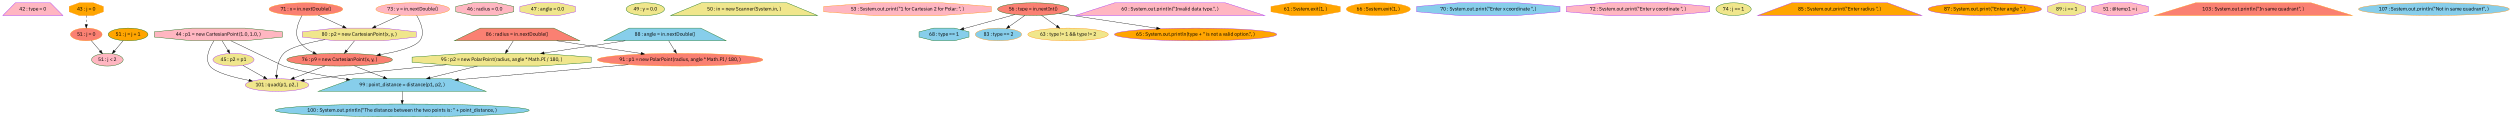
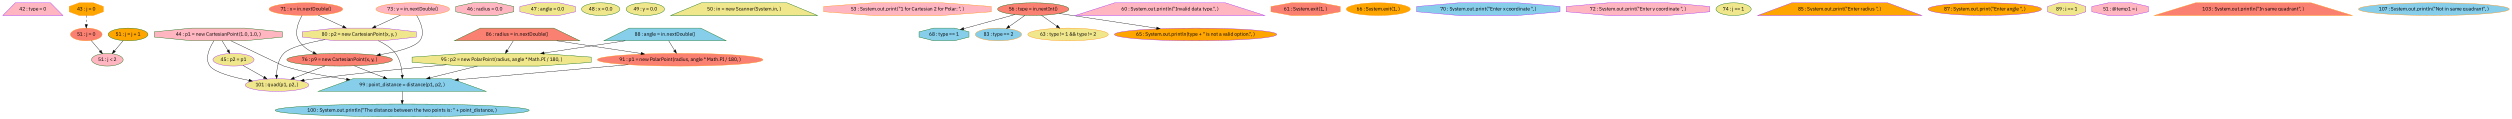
  digraph {
    fontname="IBM Plex Sans"
    node [color=darkgreen fillcolor=khaki fontname="IBM Plex Sans" shape=ellipse style=filled]
    edge [fontname="IBM Plex Sans"]
    "42 : type = 0" [color=purple fillcolor=lightpink shape=trapezium]
    "43 : j = 0" [color=darkorange fillcolor=orange shape=octagon]
    "51 : j = 0" [color=darkorange fillcolor=salmon]
    "51 : j < 2" [fillcolor=lightpink]
    "44 : p1 = new CartesianPoint(1.0, 1.0, )" [fillcolor=lightpink shape=octagon]
    "45 : p2 = p1" [color=purple]
    "101 : quad(p1, p2, )" [color=purple]
    "99 : point_distance = distance(p1, p2, )" [fillcolor=skyblue shape=trapezium]
    "100 : System.out.println(\"The distance between the two points is: \" + point_distance, )" [fillcolor=skyblue]
    "46 : radius = 0.0" [fillcolor=lightpink shape=octagon]
    "47 : angle = 0.0" [color=purple shape=octagon]
+   "48 : x = 0.0"
    "49 : y = 0.0"
    "50 : in = new Scanner(System.in, )" [shape=trapezium]
    "53 : System.out.print(\"1 for Cartesian 2 for Polar: \", )" [color=darkorange fillcolor=lightpink shape=octagon]
    "56 : type = in.nextInt()" [fillcolor=salmon]
    "68 : type == 1" [fillcolor=skyblue shape=octagon]
    "83 : type == 2" [color=darkorange fillcolor=skyblue]
    "63 : type != 1 && type != 2" [color=darkorange]
    "65 : System.out.println(type + \" is not a valid option.\", )" [color=purple fillcolor=orange]
    "60 : System.out.println(\"Invalid data type.\", )" [color=purple fillcolor=lightpink shape=trapezium]
-   "61 : System.exit(1, )" [color=darkorange fillcolor=orange shape=octagon]
+   "61 : System.exit(1, )" [color=darkorange fillcolor=salmon shape=octagon]
    "66 : System.exit(1, )" [color=darkorange fillcolor=orange]
    "70 : System.out.print(\"Enter x coordinate \", )" [color=purple fillcolor=skyblue shape=octagon]
    "71 : x = in.nextDouble()" [color=darkorange fillcolor=salmon]
    n26 [fillcolor=salmon label="76 : p9 = new CartesianPoint(x, y, )"]
    "80 : p2 = new CartesianPoint(x, y, )" [color=purple shape=octagon]
    "72 : System.out.print(\"Enter y coordinate \", )" [color=purple fillcolor=lightpink shape=octagon]
    "73 : y = in.nextDouble()" [color=darkorange fillcolor=lightpink]
    "74 : j == 1"
    "85 : System.out.print(\"Enter radius \", )" [color=purple fillcolor=orange shape=trapezium]
    "86 : radius = in.nextDouble()" [fillcolor=salmon shape=trapezium]
    "91 : p1 = new PolarPoint(radius, angle * Math.PI / 180, )" [color=darkorange fillcolor=salmon]
    "95 : p2 = new PolarPoint(radius, angle * Math.PI / 180, )" [shape=octagon]
    "87 : System.out.print(\"Enter angle \", )" [color=purple fillcolor=orange]
    "88 : angle = in.nextDouble()" [fillcolor=skyblue shape=trapezium]
    "89 : j == 1" [color=purple shape=octagon]
    "51 : @temp1 = j" [color=purple fillcolor=lightpink shape=octagon]
    "51 : j = j + 1" [fillcolor=orange]
    "103 : System.out.println(\"In same quadrant\", )" [color=darkorange fillcolor=salmon shape=trapezium]
    "107 : System.out.println(\"Not in same quadrant\", )" [color=darkorange fillcolor=skyblue]
    "43 : j = 0" -> "51 : j = 0" [style=dashed]
    "51 : j = 0" -> "51 : j < 2"
    "44 : p1 = new CartesianPoint(1.0, 1.0, )" -> "45 : p2 = p1"
    "44 : p1 = new CartesianPoint(1.0, 1.0, )" -> "101 : quad(p1, p2, )"
    "44 : p1 = new CartesianPoint(1.0, 1.0, )" -> "99 : point_distance = distance(p1, p2, )"
    "45 : p2 = p1" -> "101 : quad(p1, p2, )"
    "99 : point_distance = distance(p1, p2, )" -> "100 : System.out.println(\"The distance between the two points is: \" + point_distance, )"
    "56 : type = in.nextInt()" -> "68 : type == 1"
    "56 : type = in.nextInt()" -> "83 : type == 2"
    "56 : type = in.nextInt()" -> "63 : type != 1 && type != 2"
    "56 : type = in.nextInt()" -> "65 : System.out.println(type + \" is not a valid option.\", )"
    "71 : x = in.nextDouble()" -> n26
    "71 : x = in.nextDouble()" -> "80 : p2 = new CartesianPoint(x, y, )"
    n26 -> "101 : quad(p1, p2, )"
    n26 -> "99 : point_distance = distance(p1, p2, )"
    "80 : p2 = new CartesianPoint(x, y, )" -> "101 : quad(p1, p2, )"
-   "80 : p2 = new CartesianPoint(x, y, )" -> n26
+   "80 : p2 = new CartesianPoint(x, y, )" -> "99 : point_distance = distance(p1, p2, )"
    "73 : y = in.nextDouble()" -> n26
    "73 : y = in.nextDouble()" -> "80 : p2 = new CartesianPoint(x, y, )"
    "86 : radius = in.nextDouble()" -> "91 : p1 = new PolarPoint(radius, angle * Math.PI / 180, )"
    "86 : radius = in.nextDouble()" -> "95 : p2 = new PolarPoint(radius, angle * Math.PI / 180, )"
    "91 : p1 = new PolarPoint(radius, angle * Math.PI / 180, )" -> "99 : point_distance = distance(p1, p2, )"
    "95 : p2 = new PolarPoint(radius, angle * Math.PI / 180, )" -> "101 : quad(p1, p2, )"
    "95 : p2 = new PolarPoint(radius, angle * Math.PI / 180, )" -> "99 : point_distance = distance(p1, p2, )"
    "88 : angle = in.nextDouble()" -> "91 : p1 = new PolarPoint(radius, angle * Math.PI / 180, )"
    "88 : angle = in.nextDouble()" -> "95 : p2 = new PolarPoint(radius, angle * Math.PI / 180, )"
    "51 : j = j + 1" -> "51 : j < 2"
  }
